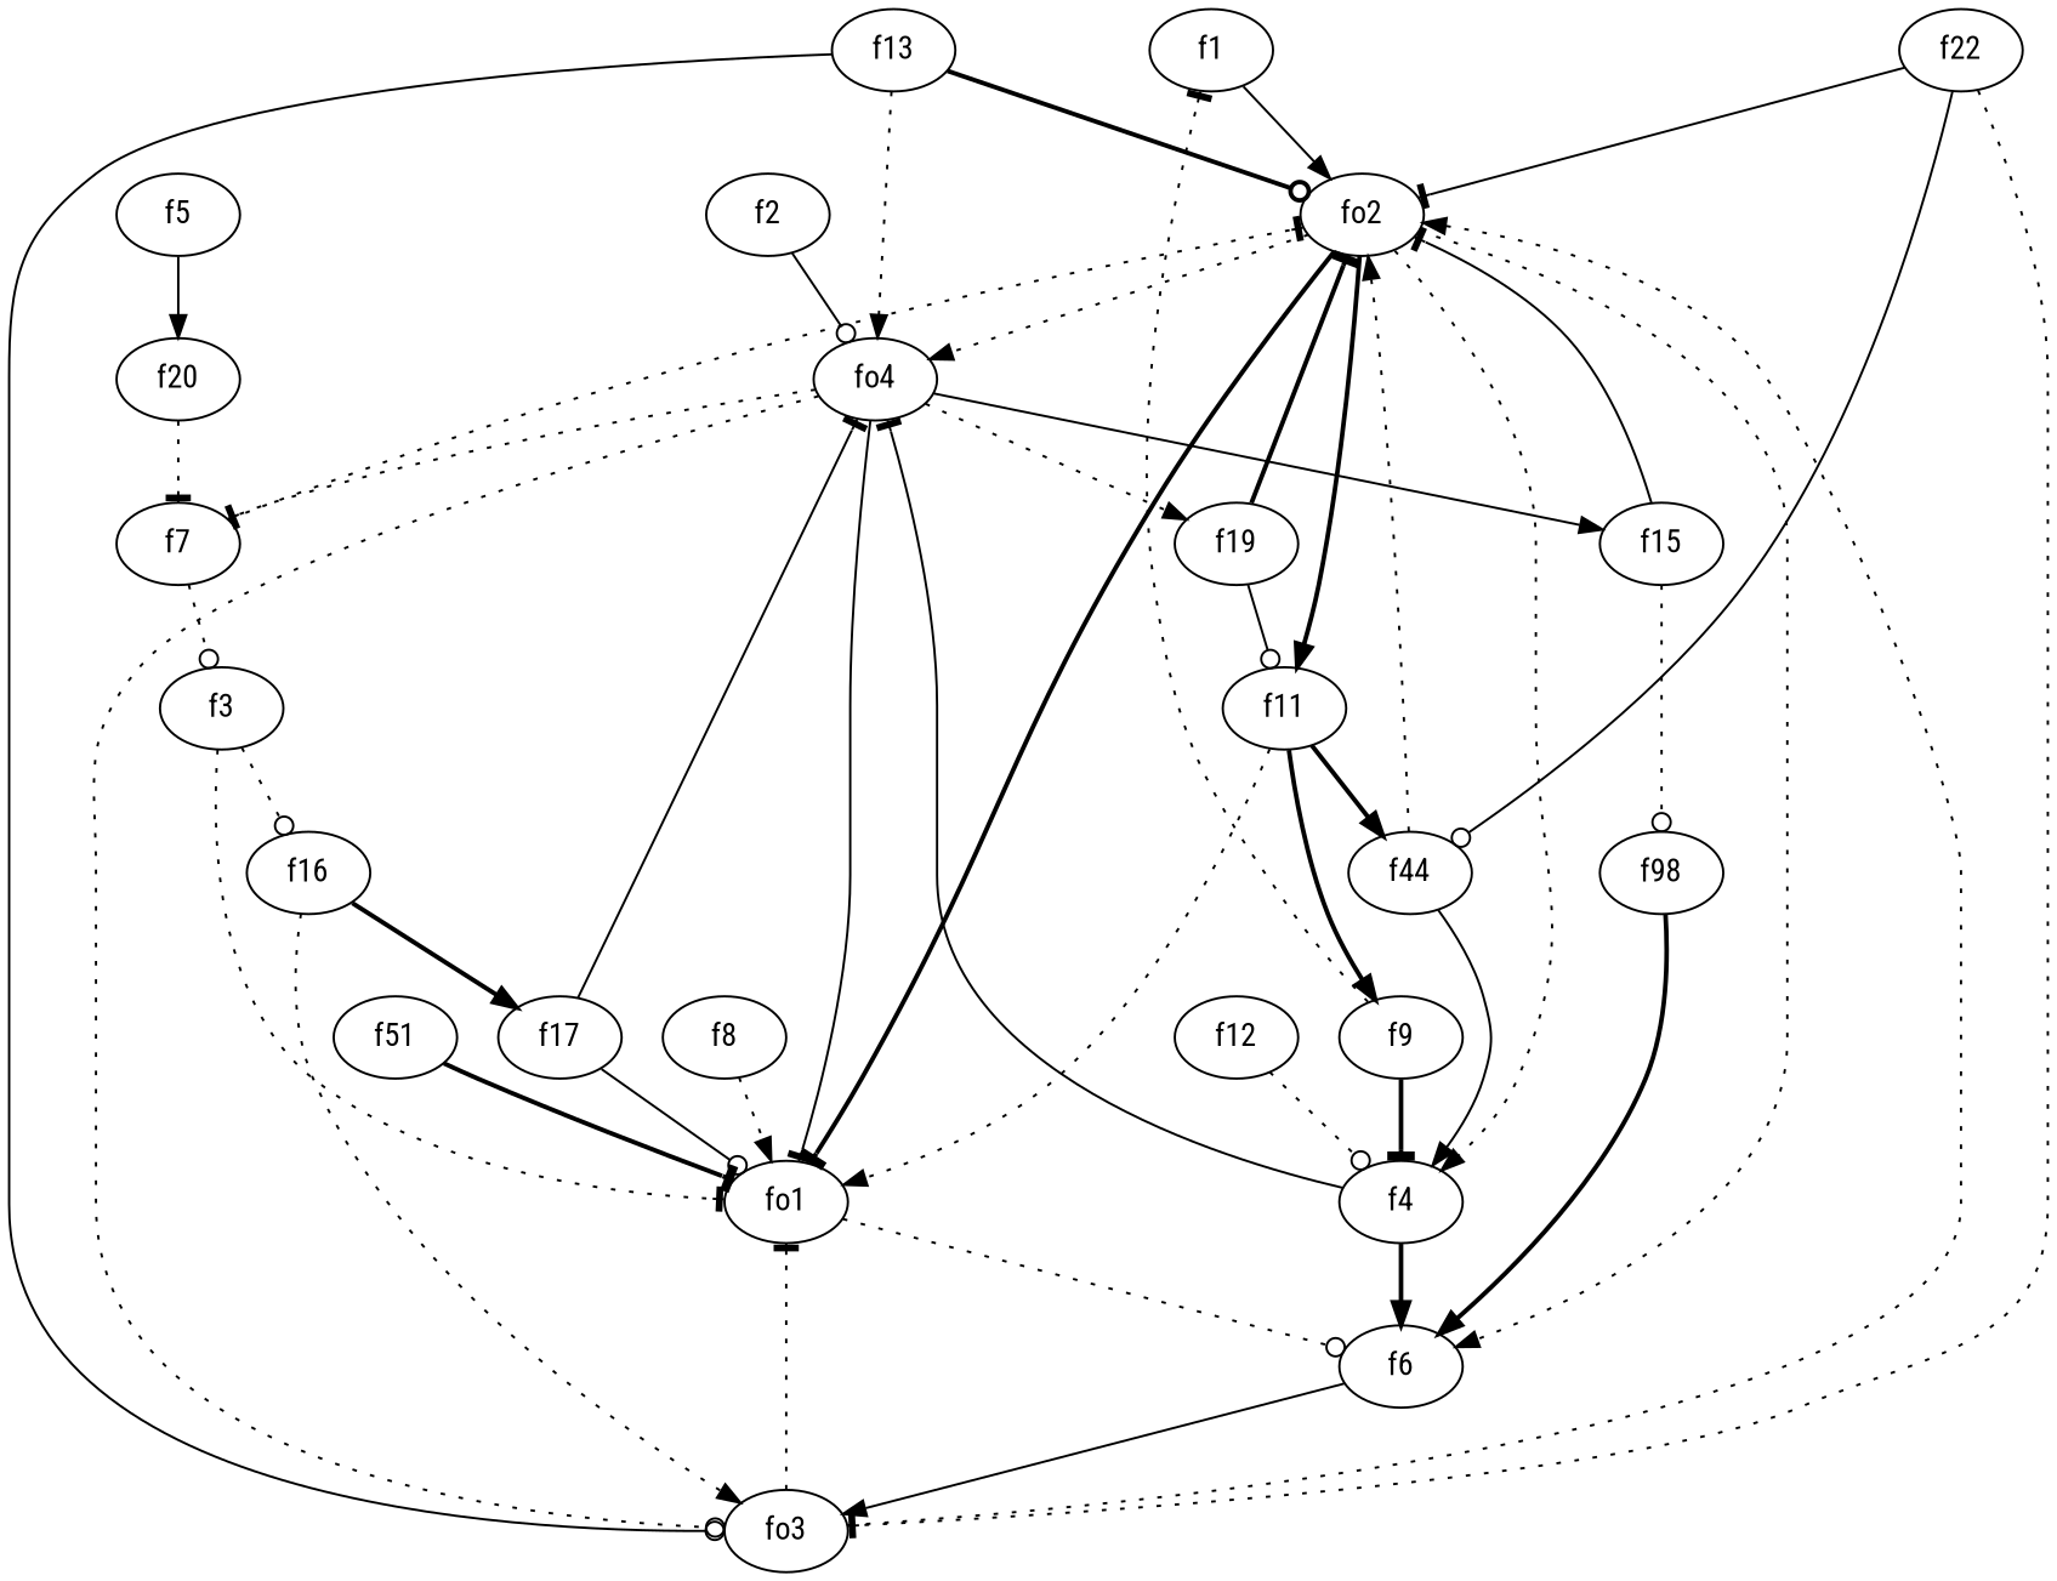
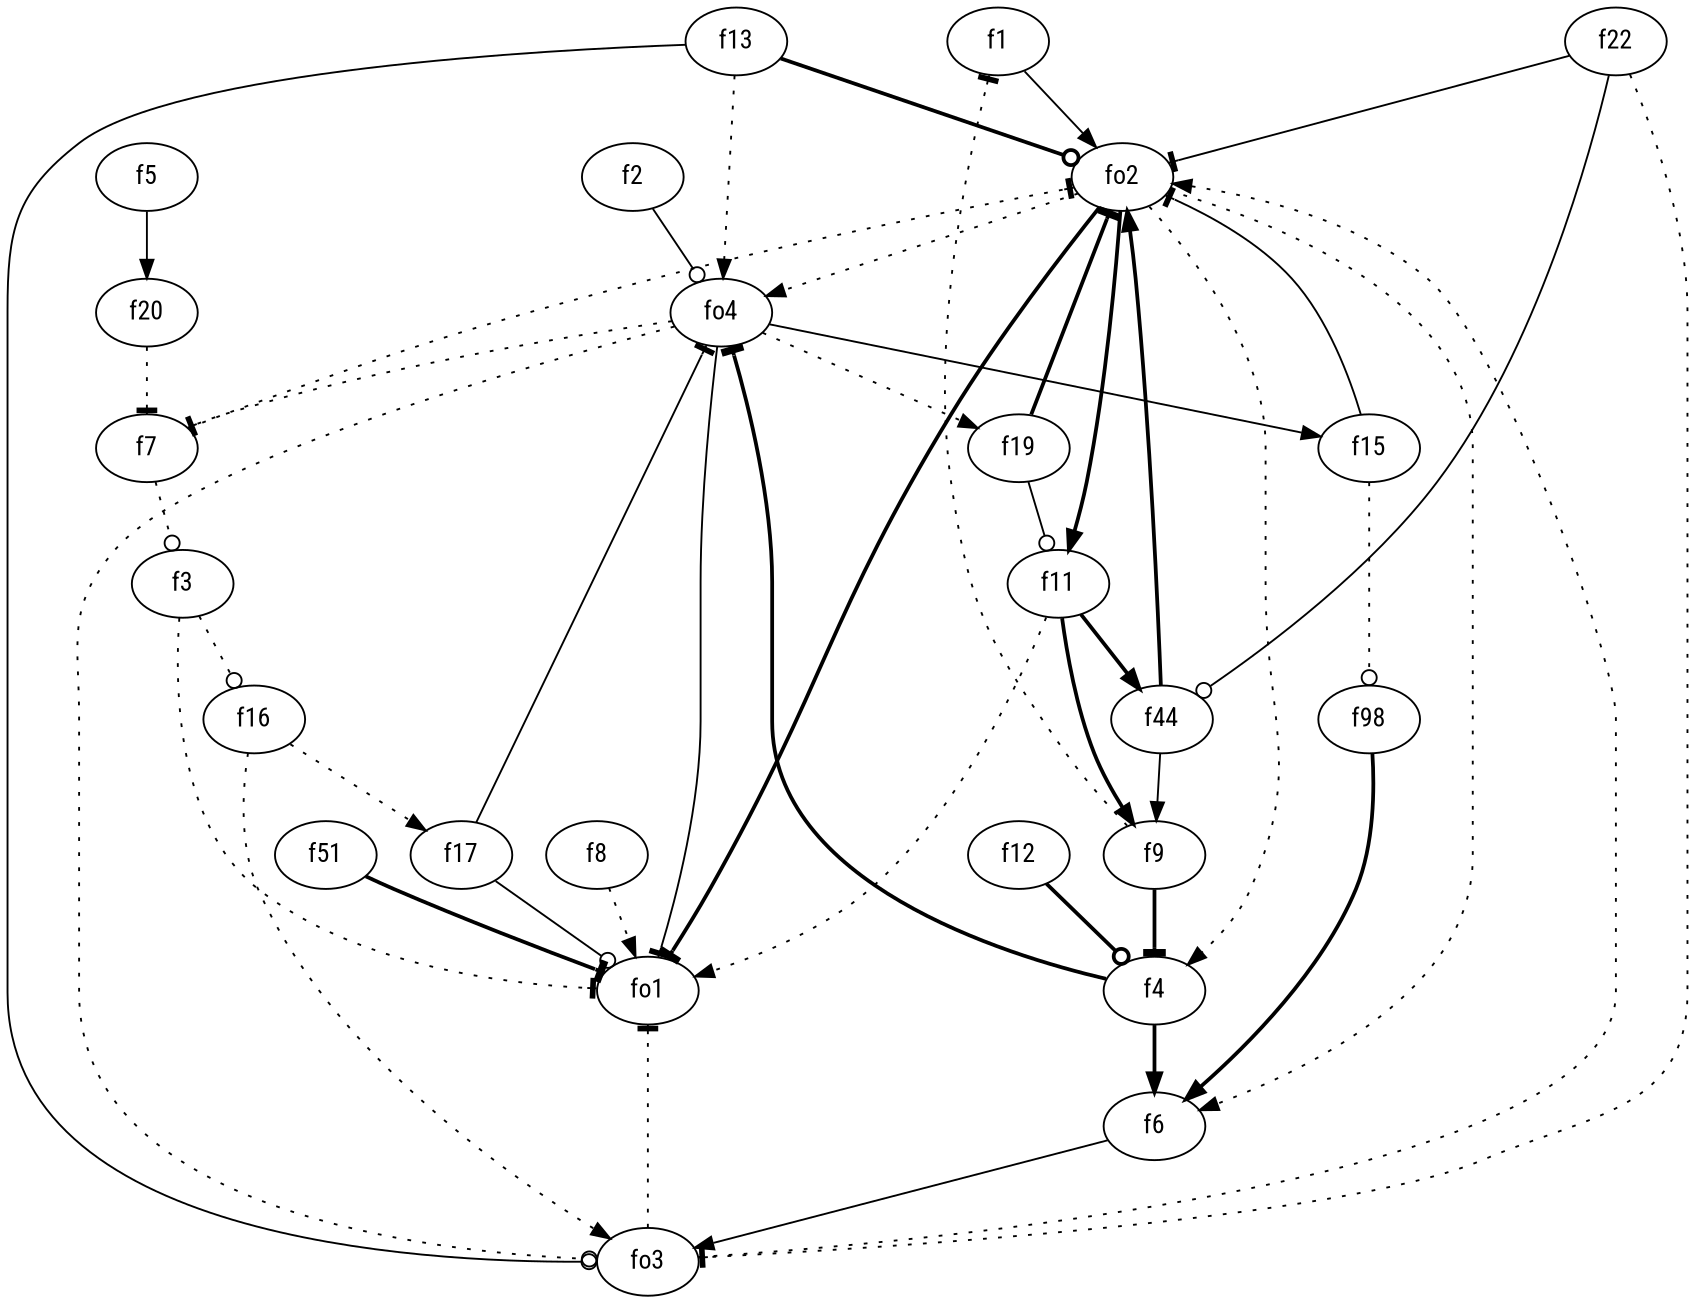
  strict digraph {
    fontname="Roboto Condensed"
    node [fontname="Roboto Condensed"]
    edge [arrowhead=normal fontname="Roboto Condensed" style=dotted weight=2]
    f1
    fo2
    fo4
    fo1
    f4
    f6
    f11
    f2
    fo3
    f7
    f15
    f19
    f3
    f16
    f17
    f5
    f20
    f8
    f9
    n20 [label=f44]
    f12
    f13
    n23 [label=f98]
    n24 [label=f51]
    f22
    f1 -> fo2 [style=solid]
    fo2 -> fo4
    fo2 -> fo1 [arrowhead=tee style=bold]
    fo2 -> f4
    fo2 -> f6
    fo2 -> f11 [style=bold]
    fo4 -> fo1 [arrowhead=tee style=solid]
    fo4 -> fo3 [arrowhead=odot]
    fo4 -> f7 [arrowhead=tee]
    fo4 -> f15 [style=solid]
    fo4 -> f19
-   fo1 -> f6 [arrowhead=odot]
-   f4 -> fo4 [arrowhead=tee style=solid]
+   f4 -> fo4 [arrowhead=tee style=bold]
    f4 -> f6 [style=bold]
    f6 -> fo3 [style=solid]
    f11 -> fo1
    f11 -> f9 [style=bold]
    f11 -> n20 [style=bold]
    f2 -> fo4 [arrowhead=odot style=solid]
    fo3 -> fo2
    fo3 -> fo1 [arrowhead=tee]
    f7 -> fo2 [arrowhead=tee]
    f7 -> f3 [arrowhead=odot]
    f15 -> fo2 [arrowhead=tee style=solid]
    f15 -> n23 [arrowhead=odot]
    f19 -> fo2 [arrowhead=tee style=bold]
    f19 -> f11 [arrowhead=odot style=solid]
    f3 -> fo1 [arrowhead=tee]
    f3 -> f16 [arrowhead=odot]
    f16 -> fo3
-   f16 -> f17 [style=bold]
+   f16 -> f17
    f17 -> fo4 [arrowhead=tee style=solid]
    f17 -> fo1 [arrowhead=odot style=solid]
    f5 -> f20 [style=solid]
    f20 -> f7 [arrowhead=tee]
    f8 -> fo1
    f9 -> f1 [arrowhead=tee]
    f9 -> f4 [arrowhead=tee style=bold]
-   n20 -> fo2
-   n20 -> f4 [style=solid]
-   f12 -> f4 [arrowhead=odot]
+   n20 -> fo2 [style=bold]
+   n20 -> f9 [style=solid]
+   f12 -> f4 [arrowhead=odot style=bold]
    f13 -> fo2 [arrowhead=odot style=bold]
    f13 -> fo4
    f13 -> fo3 [arrowhead=odot style=solid]
    n23 -> f6 [style=bold]
    n24 -> fo1 [arrowhead=tee style=bold]
    f22 -> fo2 [arrowhead=tee style=solid]
    f22 -> fo3 [arrowhead=tee]
    f22 -> n20 [arrowhead=odot style=solid]
  }
